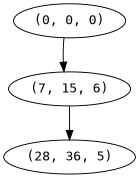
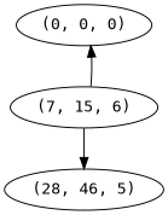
  digraph {
    fontname="DejaVu Sans Mono"
    node [fontname="DejaVu Sans Mono"]
    edge [fontname="DejaVu Sans Mono"]
    "(0, 0, 0)"
    "(7, 15, 6)"
-   "(28, 36, 5)"
-   "(0, 0, 0)" -> "(7, 15, 6)"
+   "(28, 36, 5)" [label="(28, 46, 5)"]
+   "(7, 15, 6)" -> "(0, 0, 0)"
    "(7, 15, 6)" -> "(28, 36, 5)"
  }
